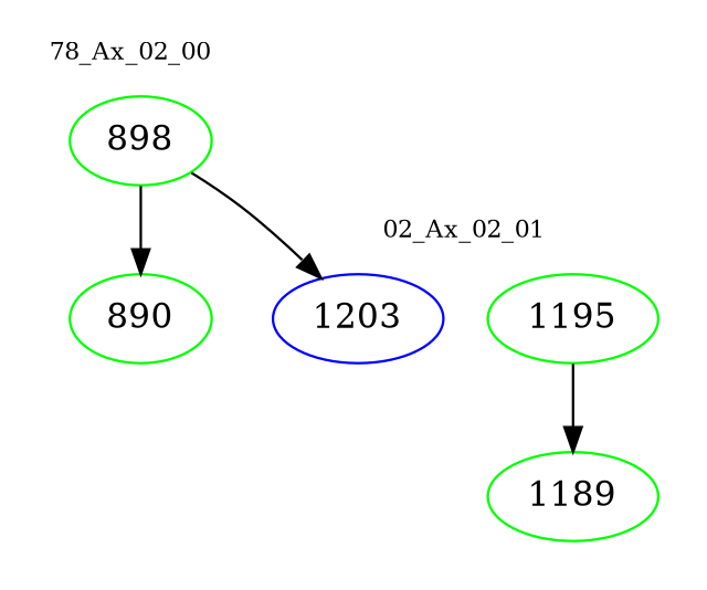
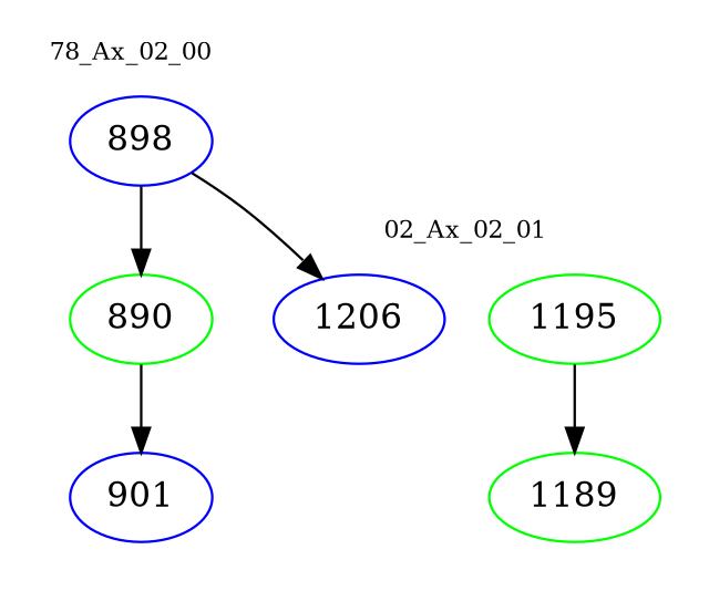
  digraph {
    node [color=green]
    edge [color=black]
-   n1 [label=898]
+   n1 [color=blue label=898]
    n2 [label=890]
+   n3 [color=blue label=901]
    n4 [label=1195]
    n5 [label=1189]
-   n6 [color=blue label=1203]
+   n6 [color=blue label=1206]
    subgraph cluster_1 {
      color=white
      fontsize=10
      label="78_Ax_02_00"
      n1
      n2
+     n3
    }
    subgraph cluster_2 {
      color=white
      fontsize=10
      label="02_Ax_02_01"
      n4
      n5
      n6
    }
    n1 -> n2
    n1 -> n6
+   n2 -> n3
    n4 -> n5
  }
